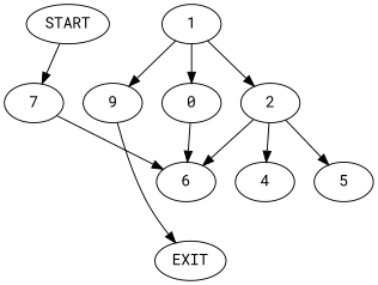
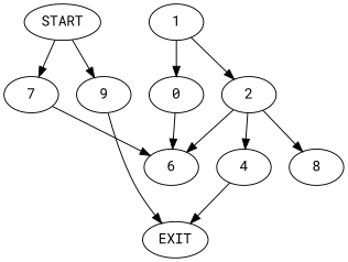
  digraph {
    fontname="Roboto Mono"
    node [fontname="Roboto Mono"]
    edge [fontname="Roboto Mono"]
    n1 [label=START]
    7
    n3 [label=9]
    1
    2
    n6 [label=0]
    6
    n8 [label=EXIT]
    4
-   5
+   5 [label=8]
    n1 -> 7
-   1 -> n3
+   n1 -> n3
    7 -> 6
    n3 -> n8
    1 -> 2
    1 -> n6
    2 -> 6
    2 -> 4
    2 -> 5
    n6 -> 6
+   4 -> n8
  }
